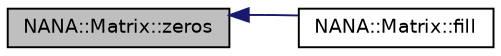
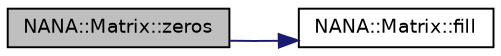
  digraph {
    rankdir=LR
    node [color=black fontname=Helvetica fontsize=10 shape=record style=filled]
    n1 [fillcolor=grey75 fontcolor=black height=0.2 label="NANA::Matrix::zeros" width=0.4]
    n2 [fillcolor=white height=0.2 label="NANA::Matrix::fill" width=0.4]
-   n2 -> n1 [color=midnightblue fontname=Helvetica fontsize=10 labelfontname=Helvetica labelfontsize=10 style=solid]
+   n1 -> n2 [color=midnightblue fontname=Helvetica fontsize=10 labelfontname=Helvetica labelfontsize=10 style=solid]
  }
